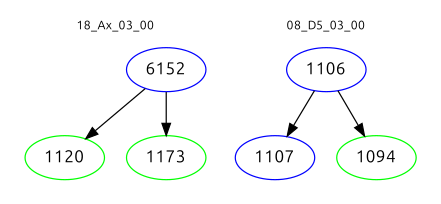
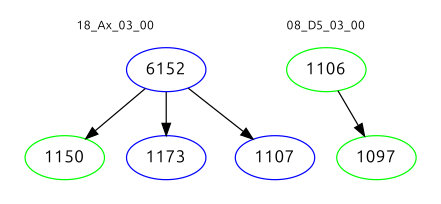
  digraph {
    fontname=Ubuntu
    node [color=blue fontname=Ubuntu]
    edge [color=black fontname=Ubuntu]
    n1 [label=6152]
-   n2 [color=green label=1120]
-   n3 [color=green label=1173]
-   n4 [label=1106]
-   n5 [color=green label=1094]
+   n2 [color=green label=1150]
+   n3 [label=1173]
+   n4 [color=green label=1106]
+   n5 [color=green label=1097]
    n6 [label=1107]
    subgraph cluster_1 {
      color=white
      fontsize=10
      label="18_Ax_03_00"
      n1
      n2
      n3
    }
    subgraph cluster_2 {
      color=white
      fontsize=10
      label="08_D5_03_00"
      n4
      n5
      n6
    }
    n1 -> n2
    n1 -> n3
    n4 -> n5
-   n4 -> n6
+   n1 -> n6
  }
